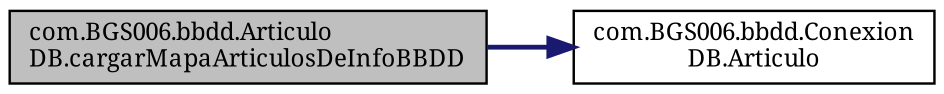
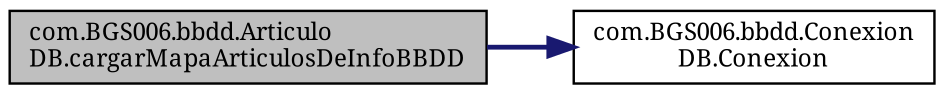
  digraph {
    rankdir=LR
    fontname="Noto Serif"
    node [color=black fontname="Noto Serif" fontsize=10 shape=record style=filled]
    n1 [fillcolor=grey75 fontcolor=black height=0.2 label="com.BGS006.bbdd.Articulo\lDB.cargarMapaArticulosDeInfoBBDD" width=0.4]
-   n2 [fillcolor=white height=0.2 label="com.BGS006.bbdd.Conexion\lDB.Articulo" width=0.4]
+   n2 [fillcolor=white height=0.2 label="com.BGS006.bbdd.Conexion\lDB.Conexion" width=0.4]
    n1 -> n2 [color=midnightblue fontname="Noto Serif" fontsize=10 labelfontname=Helvetica labelfontsize=10 style=bold]
  }
